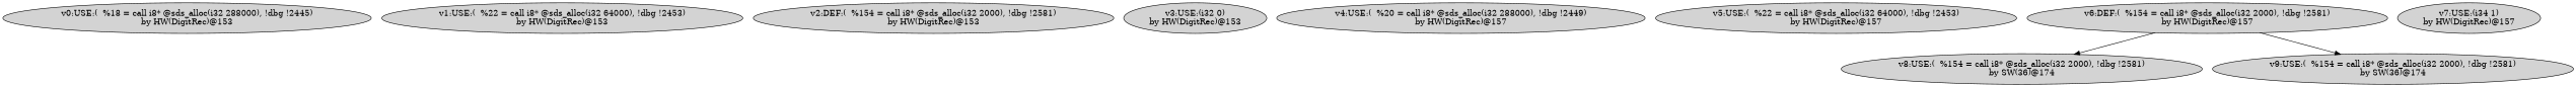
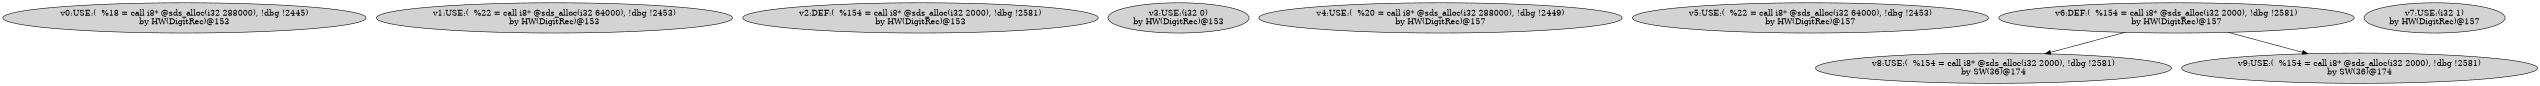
  digraph {
    node [style=filled]
    n1 [label="v0:USE:(  %18 = call i8* @sds_alloc(i32 288000), !dbg !2445)\nby HW(DigitRec)@153"]
    n2 [label="v1:USE:(  %22 = call i8* @sds_alloc(i32 64000), !dbg !2453)\nby HW(DigitRec)@153"]
    n3 [label="v2:DEF:(  %154 = call i8* @sds_alloc(i32 2000), !dbg !2581)\nby HW(DigitRec)@153"]
    n4 [label="v3:USE:(i32 0)\nby HW(DigitRec)@153"]
    n5 [label="v4:USE:(  %20 = call i8* @sds_alloc(i32 288000), !dbg !2449)\nby HW(DigitRec)@157"]
    n6 [label="v5:USE:(  %22 = call i8* @sds_alloc(i32 64000), !dbg !2453)\nby HW(DigitRec)@157"]
    n7 [label="v6:DEF:(  %154 = call i8* @sds_alloc(i32 2000), !dbg !2581)\nby HW(DigitRec)@157"]
    n8 [label="v8:USE:(  %154 = call i8* @sds_alloc(i32 2000), !dbg !2581)\nby SW(36)@174"]
    n9 [label="v9:USE:(  %154 = call i8* @sds_alloc(i32 2000), !dbg !2581)\nby SW(36)@174"]
-   n10 [label="v7:USE:(i34 1)\nby HW(DigitRec)@157"]
+   n10 [label="v7:USE:(i32 1)\nby HW(DigitRec)@157"]
    n7 -> n8
    n7 -> n9
  }
